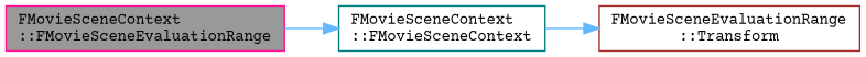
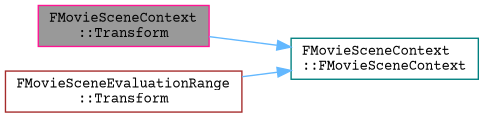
  digraph {
    fontname="Courier Prime"
    rankdir=LR
    node [fillcolor=white fontname="Courier Prime" fontsize=10 shape=box style=filled]
    edge [color=steelblue1 fontname="Courier Prime" fontsize=10 labelfontname=Helvetica labelfontsize=10 style=solid]
-   n1 [color=deeppink fillcolor=grey60 fontcolor=black height=0.2 label="FMovieSceneContext\l::FMovieSceneEvaluationRange" width=0.4]
+   n1 [color=deeppink fillcolor=grey60 fontcolor=black height=0.2 label="FMovieSceneContext\l::Transform" width=0.4]
    n2 [color=teal height=0.2 label="FMovieSceneContext\l::FMovieSceneContext" width=0.4]
    n3 [color=brown height=0.2 label="FMovieSceneEvaluationRange\l::Transform" width=0.4]
    n1 -> n2
-   n2 -> n3
+   n3 -> n2
  }
